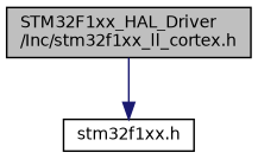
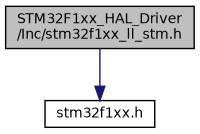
  digraph {
    node [color=black fontname=Helvetica fontsize=10 shape=record style=filled]
-   n1 [fillcolor=grey75 fontcolor=black height=0.2 label="STM32F1xx_HAL_Driver\l/Inc/stm32f1xx_ll_cortex.h" width=0.4]
+   n1 [fillcolor=grey75 fontcolor=black height=0.2 label="STM32F1xx_HAL_Driver\l/Inc/stm32f1xx_ll_stm.h" width=0.4]
    n2 [fillcolor=white height=0.2 label="stm32f1xx.h" width=0.4]
    n1 -> n2 [color=midnightblue fontname=Helvetica fontsize=10 labelfontname=Helvetica labelfontsize=10 style=solid]
  }
